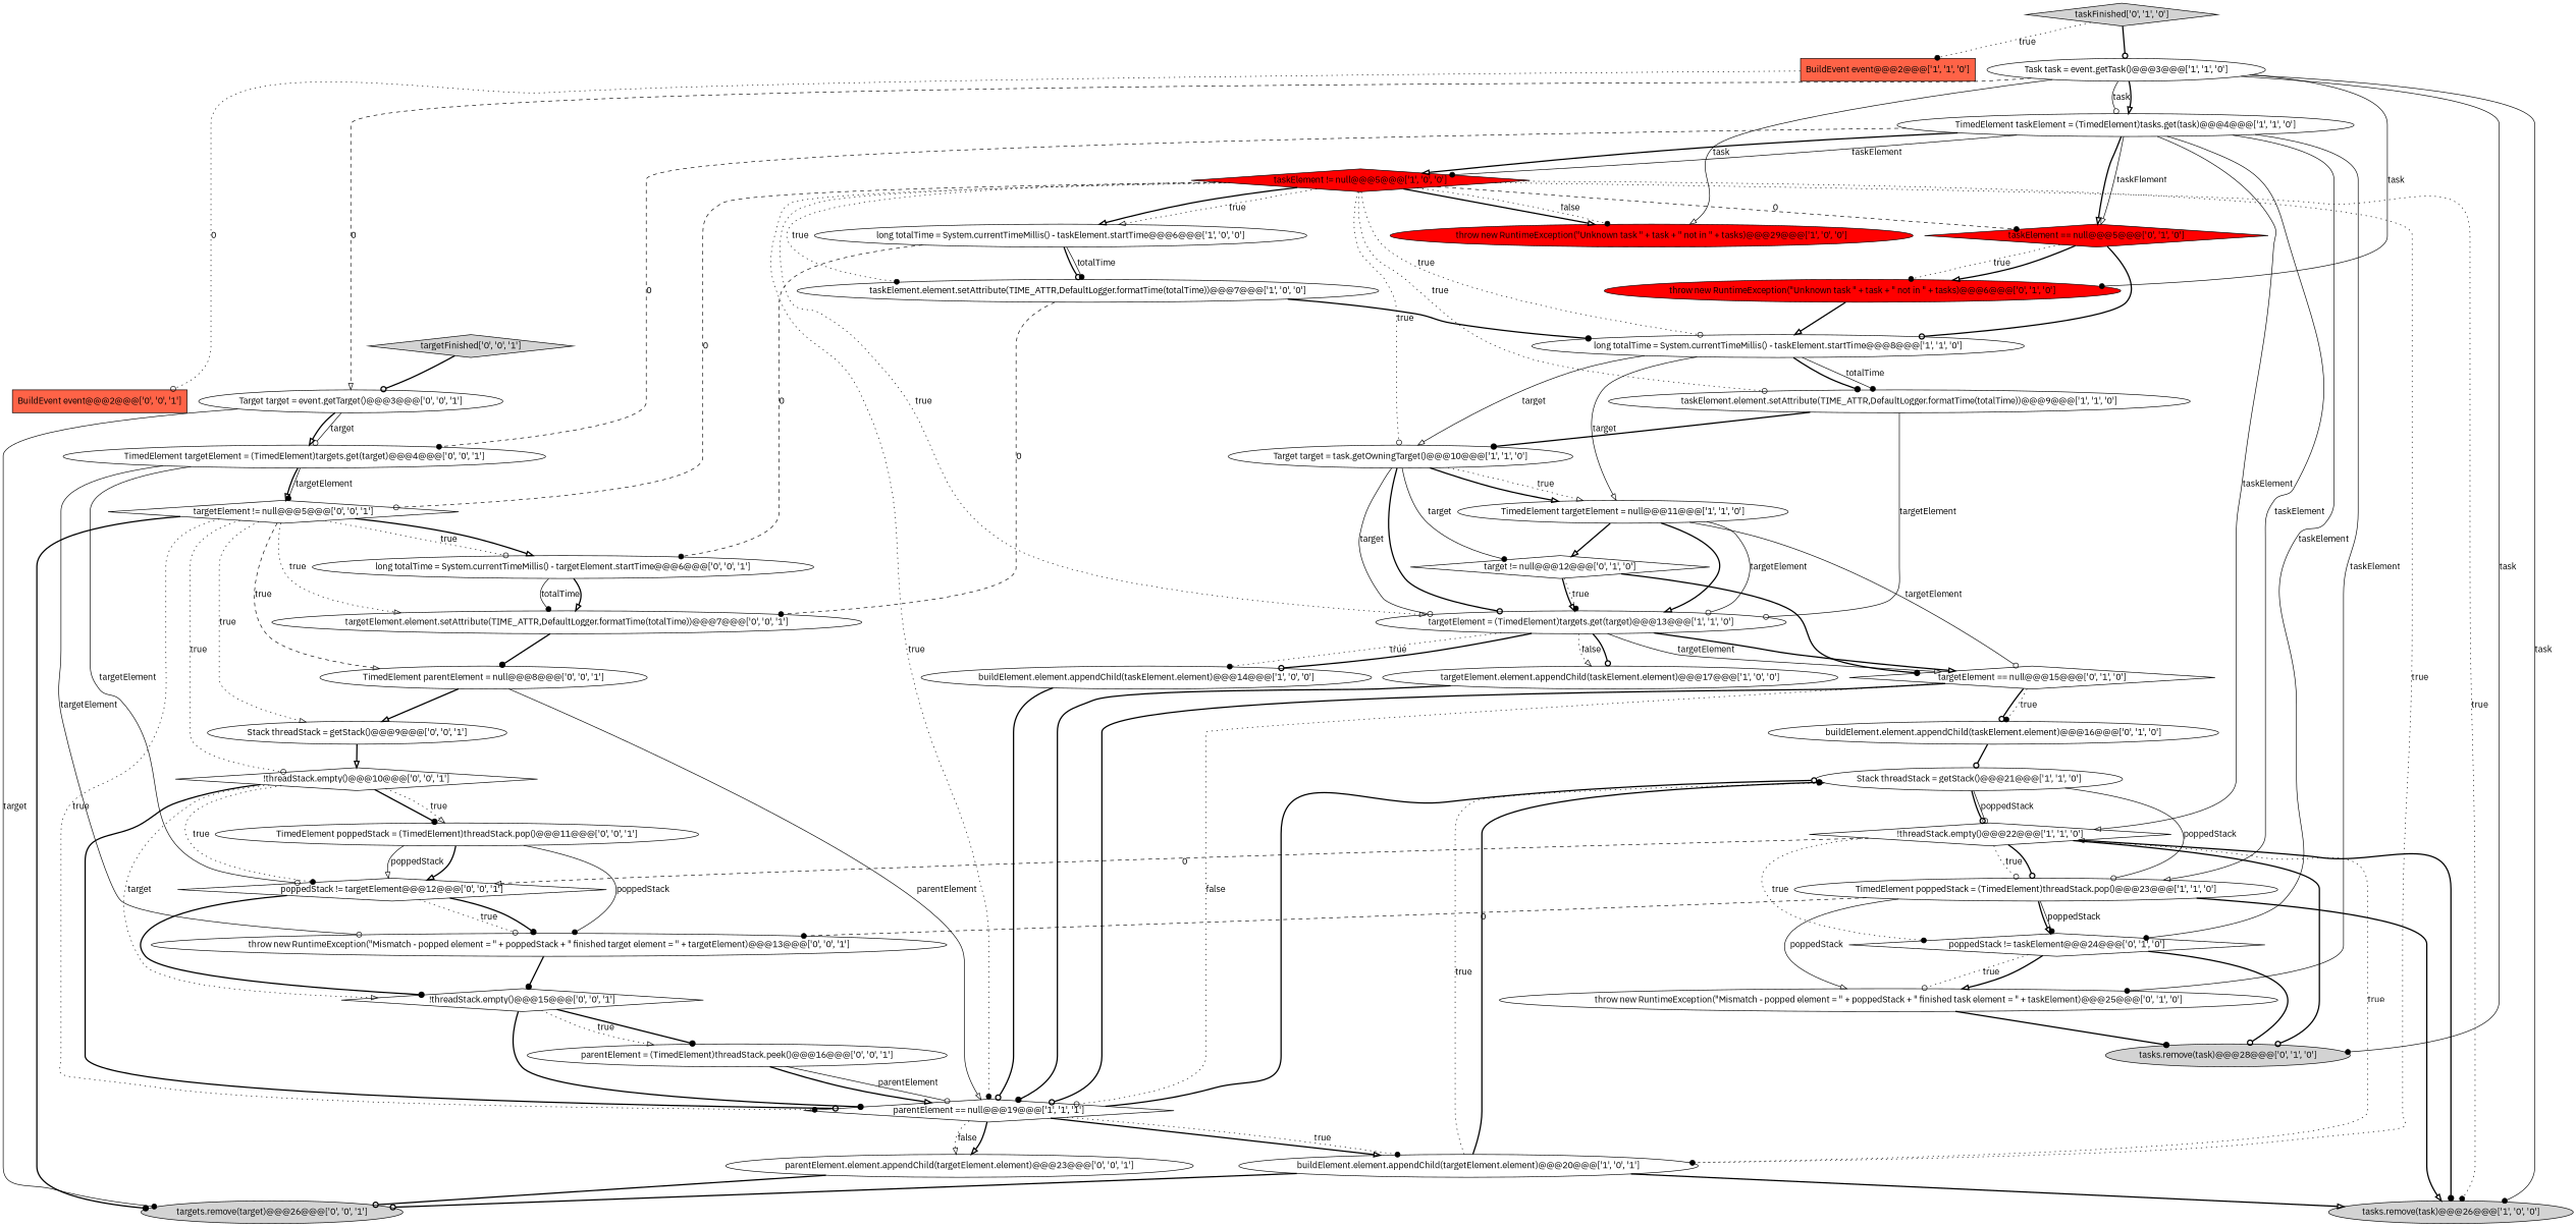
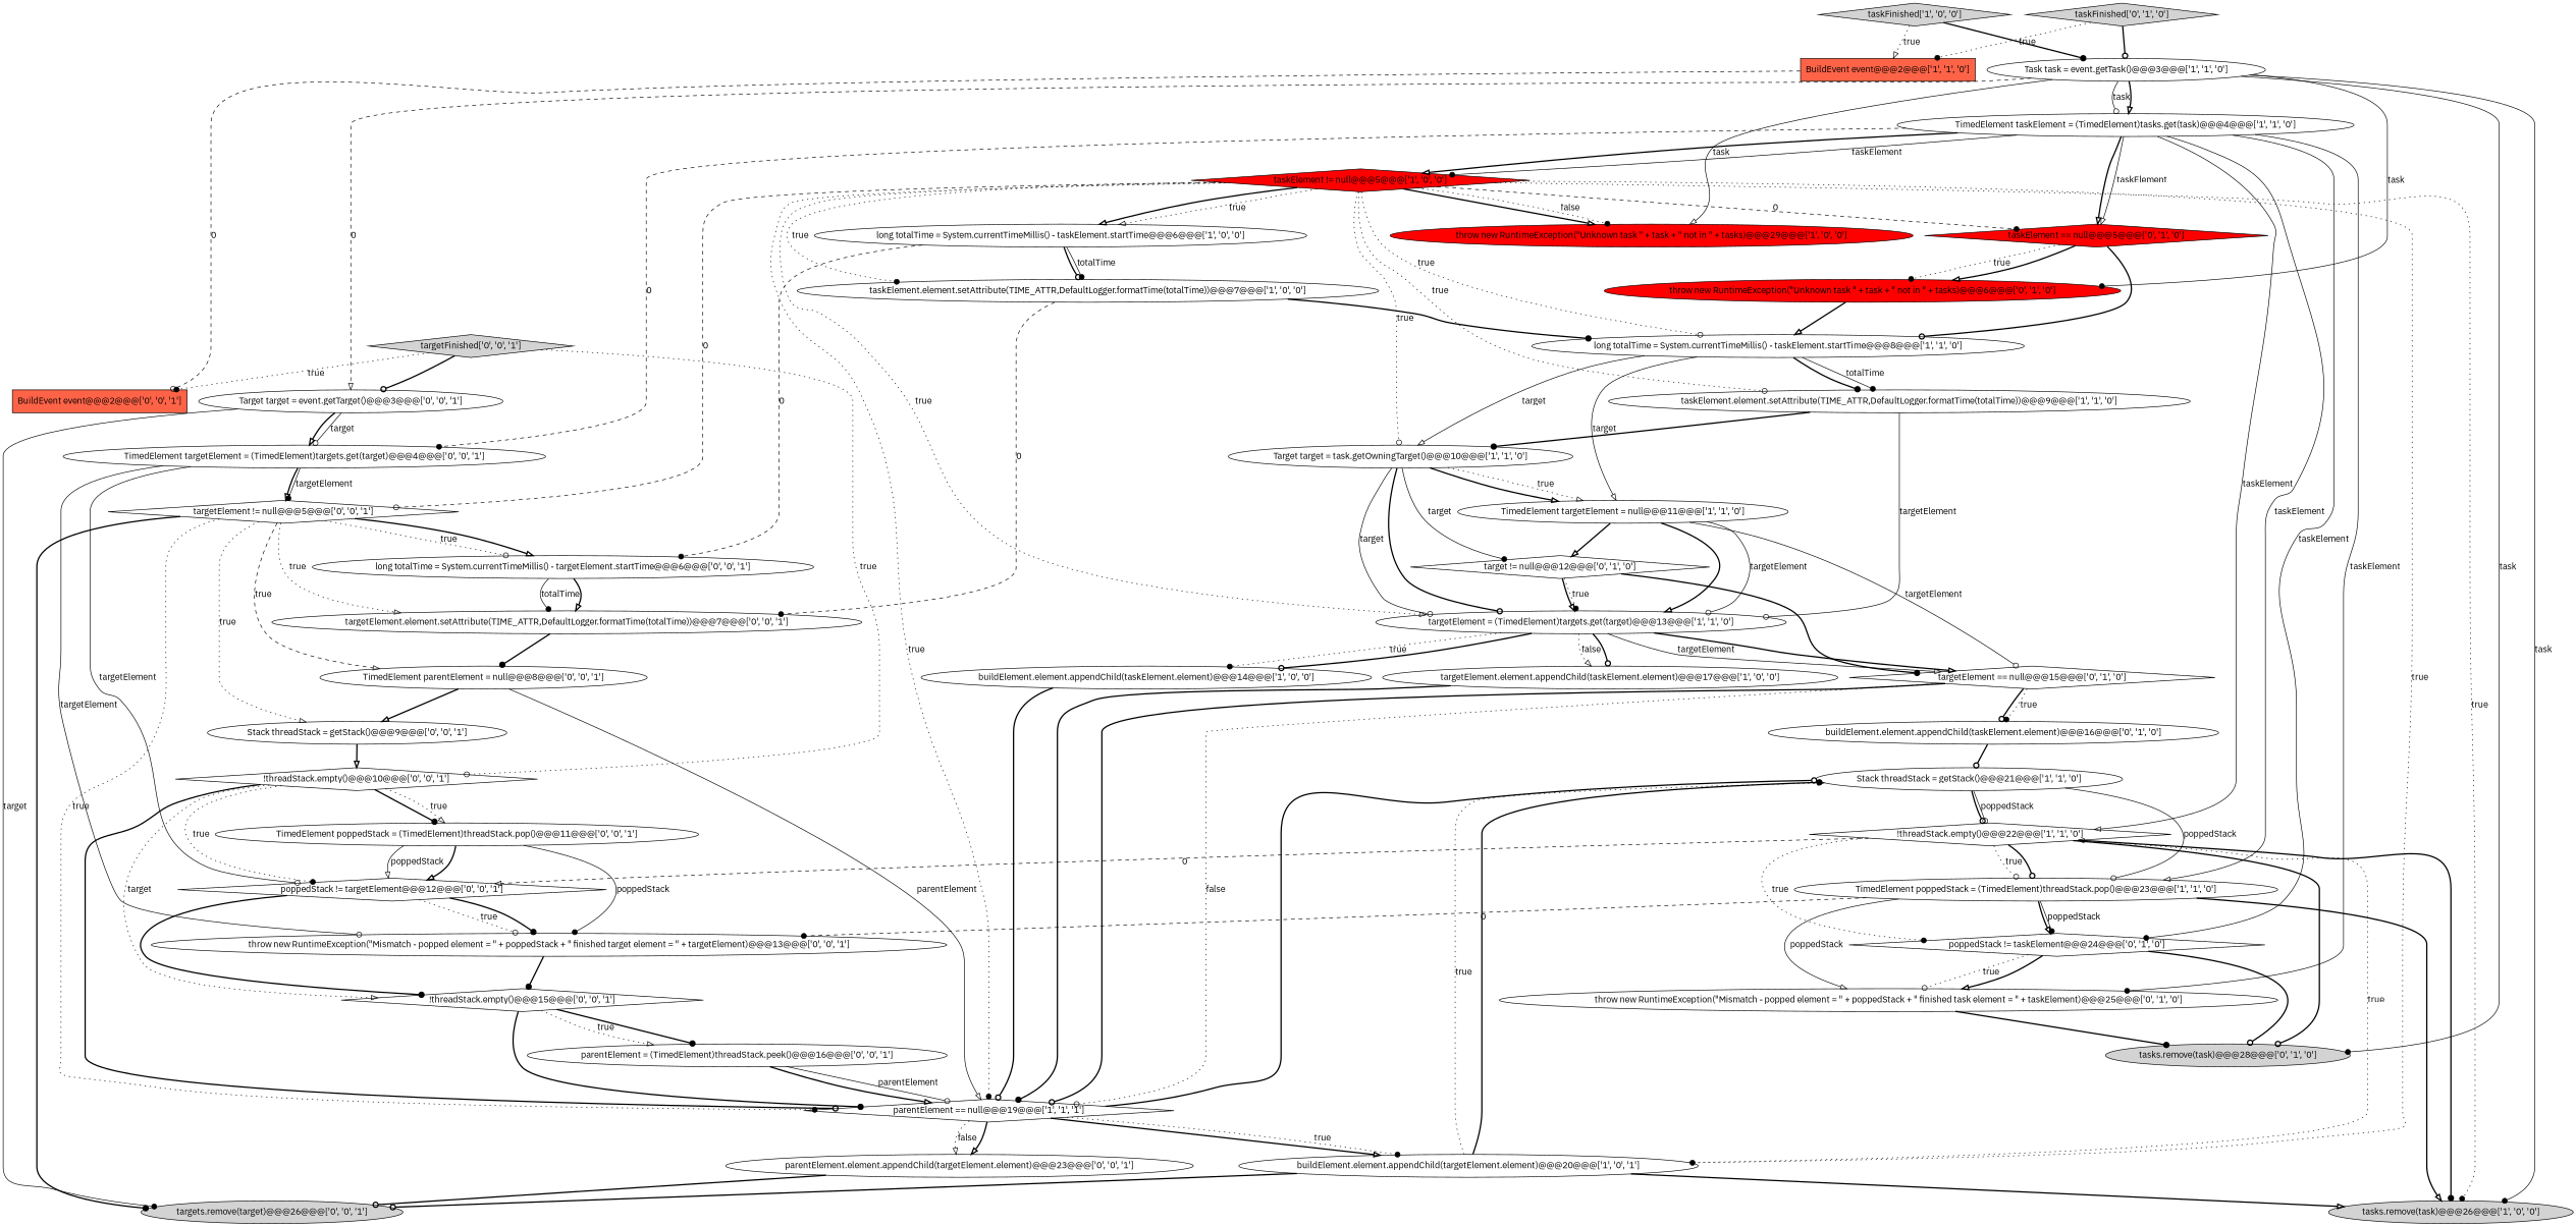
  digraph {
    fontname="IBM Plex Sans"
    node [fillcolor=white fontname="IBM Plex Sans" shape=ellipse style=filled]
    edge [arrowhead=onormal fontname="IBM Plex Sans" style=bold]
    n1 [label="targetElement == null@@@15@@@['0', '1', '0']" shape=diamond]
    n2 [label="buildElement.element.appendChild(taskElement.element)@@@16@@@['0', '1', '0']"]
    n3 [label="parentElement == null@@@19@@@['1', '1', '1']" shape=diamond]
    n4 [label="Stack threadStack = getStack()@@@21@@@['1', '1', '0']"]
    n5 [label="buildElement.element.appendChild(targetElement.element)@@@20@@@['1', '0', '1']"]
    n6 [label="parentElement.element.appendChild(targetElement.element)@@@23@@@['0', '0', '1']"]
    n7 [fillcolor=red label="taskElement != null@@@5@@@['1', '0', '0']" shape=diamond]
    n8 [fillcolor=lightgray label="tasks.remove(task)@@@26@@@['1', '0', '0']"]
    n9 [fillcolor=red label="taskElement == null@@@5@@@['0', '1', '0']" shape=diamond]
    n10 [fillcolor=red label="throw new RuntimeException(\"Unknown task \" + task + \" not in \" + tasks)@@@29@@@['1', '0', '0']"]
    n11 [label="Target target = task.getOwningTarget()@@@10@@@['1', '1', '0']"]
    n12 [label="taskElement.element.setAttribute(TIME_ATTR,DefaultLogger.formatTime(totalTime))@@@9@@@['1', '1', '0']"]
    n13 [label="targetElement != null@@@5@@@['0', '0', '1']" shape=diamond]
    n14 [label="long totalTime = System.currentTimeMillis() - taskElement.startTime@@@8@@@['1', '1', '0']"]
    n15 [label="long totalTime = System.currentTimeMillis() - taskElement.startTime@@@6@@@['1', '0', '0']"]
    n16 [label="targetElement = (TimedElement)targets.get(target)@@@13@@@['1', '1', '0']"]
    n17 [label="taskElement.element.setAttribute(TIME_ATTR,DefaultLogger.formatTime(totalTime))@@@7@@@['1', '0', '0']"]
    n18 [fillcolor=red label="throw new RuntimeException(\"Unknown task \" + task + \" not in \" + tasks)@@@6@@@['0', '1', '0']"]
    n19 [label="TimedElement targetElement = null@@@11@@@['1', '1', '0']"]
    n20 [label="target != null@@@12@@@['0', '1', '0']" shape=diamond]
    n21 [label="!threadStack.empty()@@@10@@@['0', '0', '1']" shape=diamond]
    n22 [fillcolor=lightgray label="targets.remove(target)@@@26@@@['0', '0', '1']"]
    n23 [label="Stack threadStack = getStack()@@@9@@@['0', '0', '1']"]
    n24 [label="targetElement.element.setAttribute(TIME_ATTR,DefaultLogger.formatTime(totalTime))@@@7@@@['0', '0', '1']"]
    n25 [label="TimedElement parentElement = null@@@8@@@['0', '0', '1']"]
    n26 [label="long totalTime = System.currentTimeMillis() - targetElement.startTime@@@6@@@['0', '0', '1']"]
    n27 [label="!threadStack.empty()@@@22@@@['1', '1', '0']" shape=diamond]
    n28 [label="targetElement.element.appendChild(taskElement.element)@@@17@@@['1', '0', '0']"]
    n29 [label="buildElement.element.appendChild(taskElement.element)@@@14@@@['1', '0', '0']"]
    n30 [label="TimedElement poppedStack = (TimedElement)threadStack.pop()@@@23@@@['1', '1', '0']"]
    n31 [label="poppedStack != targetElement@@@12@@@['0', '0', '1']" shape=diamond]
    n32 [fillcolor=lightgray label="tasks.remove(task)@@@28@@@['0', '1', '0']"]
    n33 [label="poppedStack != taskElement@@@24@@@['0', '1', '0']" shape=diamond]
    n34 [label="throw new RuntimeException(\"Mismatch - popped element = \" + poppedStack + \" finished task element = \" + taskElement)@@@25@@@['0', '1', '0']"]
    n35 [label="throw new RuntimeException(\"Mismatch - popped element = \" + poppedStack + \" finished target element = \" + targetElement)@@@13@@@['0', '0', '1']"]
    n36 [label="TimedElement poppedStack = (TimedElement)threadStack.pop()@@@11@@@['0', '0', '1']"]
    n37 [label="!threadStack.empty()@@@15@@@['0', '0', '1']" shape=diamond]
    n38 [label="parentElement = (TimedElement)threadStack.peek()@@@16@@@['0', '0', '1']"]
    n39 [fillcolor=tomato label="BuildEvent event@@@2@@@['1', '1', '0']" shape=box]
    n40 [fillcolor=tomato label="BuildEvent event@@@2@@@['0', '0', '1']" shape=box]
    n41 [fillcolor=lightgray label="targetFinished['0', '0', '1']" shape=diamond]
    n42 [label="Target target = event.getTarget()@@@3@@@['0', '0', '1']"]
    n43 [label="TimedElement targetElement = (TimedElement)targets.get(target)@@@4@@@['0', '0', '1']"]
    n44 [label="Task task = event.getTask()@@@3@@@['1', '1', '0']"]
    n45 [label="TimedElement taskElement = (TimedElement)tasks.get(task)@@@4@@@['1', '1', '0']"]
+   n46 [fillcolor=lightgray label="taskFinished['1', '0', '0']" shape=diamond]
    n47 [fillcolor=lightgray label="taskFinished['0', '1', '0']" shape=diamond]
    n1 -> n2 [arrowhead=odot]
    n1 -> n2 [arrowhead=dot label=true style=dotted]
    n1 -> n3 [arrowhead=odot label=false style=dotted]
    n1 -> n3 [arrowhead=odot]
    n2 -> n4 [arrowhead=odot]
    n3 -> n4 [arrowhead=odot]
    n3 -> n5
    n3 -> n5 [arrowhead=dot label=true style=dotted]
    n3 -> n6
    n3 -> n6 [label=false style=dotted]
    n4 -> n27 [arrowhead=odot label=poppedStack style=solid]
    n4 -> n27 [arrowhead=odot]
    n4 -> n30 [arrowhead=odot label=poppedStack style=solid]
    n5 -> n4 [label=true style=dotted]
    n5 -> n4 [arrowhead=dot]
    n5 -> n8
    n5 -> n22 [arrowhead=odot]
    n5 -> n27 [label=true style=dotted]
    n6 -> n22 [arrowhead=odot]
    n7 -> n3 [arrowhead=dot label=true style=dotted]
    n7 -> n5 [arrowhead=dot label=true style=dotted]
    n7 -> n8 [arrowhead=dot label=true style=dotted]
    n7 -> n9 [arrowhead=dot label=0 style=dashed]
    n7 -> n10
    n7 -> n10 [arrowhead=dot label=false style=dotted]
    n7 -> n11 [arrowhead=odot label=true style=dotted]
    n7 -> n12 [arrowhead=odot label=true style=dotted]
    n7 -> n13 [arrowhead=odot label=0 style=dashed]
    n7 -> n14 [arrowhead=odot label=true style=dotted]
    n7 -> n15 [label=true style=dotted]
    n7 -> n15
    n7 -> n16 [label=true style=dotted]
    n7 -> n17 [arrowhead=dot label=true style=dotted]
    n9 -> n14 [arrowhead=odot]
    n9 -> n18 [arrowhead=dot label=true style=dotted]
    n9 -> n18
    n11 -> n16 [arrowhead=odot label=target style=solid]
    n11 -> n16 [arrowhead=odot]
    n11 -> n19 [label=true style=dotted]
    n11 -> n19
    n11 -> n20 [arrowhead=dot label=target style=solid]
    n12 -> n11 [arrowhead=dot]
    n12 -> n16 [arrowhead=odot label=targetElement style=solid]
    n13 -> n3 [arrowhead=dot label=true style=dotted]
-   n13 -> n21 [arrowhead=odot label=true style=dotted]
+   n41 -> n21 [arrowhead=odot label=true style=dotted]
    n13 -> n22 [arrowhead=dot]
    n13 -> n23 [label=true style=dotted]
    n13 -> n24 [label=true style=dotted]
    n13 -> n25 [label=true style=dashed]
    n13 -> n26 [arrowhead=odot label=true style=dotted]
    n13 -> n26
    n14 -> n11 [label=target style=solid]
    n14 -> n12 [arrowhead=dot label=totalTime style=solid]
    n14 -> n12 [arrowhead=dot]
    n14 -> n19 [label=target style=solid]
    n15 -> n17 [arrowhead=odot]
    n15 -> n17 [arrowhead=dot label=totalTime style=solid]
    n15 -> n26 [arrowhead=dot label=0 style=dashed]
    n16 -> n1
    n16 -> n1 [label=targetElement style=solid]
    n16 -> n28 [label=false style=dotted]
    n16 -> n28 [arrowhead=odot]
    n16 -> n29 [arrowhead=dot label=true style=dotted]
    n16 -> n29 [arrowhead=odot]
    n17 -> n14 [arrowhead=dot]
    n17 -> n24 [arrowhead=dot label=0 style=dashed]
    n18 -> n14
    n19 -> n1 [arrowhead=odot label=targetElement style=solid]
    n19 -> n16 [arrowhead=odot label=targetElement style=solid]
    n19 -> n16
    n19 -> n20
    n20 -> n1 [arrowhead=dot]
    n20 -> n16 [arrowhead=dot label=true style=dotted]
    n20 -> n16
    n21 -> n3 [arrowhead=odot]
    n21 -> n31 [arrowhead=dot label=true style=dotted]
    n21 -> n36 [arrowhead=dot]
    n21 -> n36 [label=true style=dotted]
    n21 -> n37 [label=target style=dotted]
    n23 -> n21
    n24 -> n25 [arrowhead=dot]
    n25 -> n3 [label=parentElement style=solid]
    n25 -> n23
    n26 -> n24 [arrowhead=dot label=totalTime style=solid]
    n26 -> n24
    n27 -> n8 [arrowhead=dot]
    n27 -> n30 [arrowhead=odot label=true style=dotted]
    n27 -> n30 [arrowhead=odot]
    n27 -> n31 [label=0 style=dashed]
    n27 -> n32 [arrowhead=odot]
    n27 -> n33 [arrowhead=dot label=true style=dotted]
    n28 -> n3 [arrowhead=dot]
    n29 -> n3 [arrowhead=odot]
    n30 -> n8
    n30 -> n33 [arrowhead=dot label=poppedStack style=solid]
    n30 -> n33
    n30 -> n34 [label=poppedStack style=solid]
    n30 -> n35 [arrowhead=dot label=0 style=dashed]
    n31 -> n35 [arrowhead=odot label=true style=dotted]
    n31 -> n35 [arrowhead=dot]
    n31 -> n37 [arrowhead=dot]
    n33 -> n32 [arrowhead=odot]
    n33 -> n34 [arrowhead=odot label=true style=dotted]
    n33 -> n34
    n34 -> n32 [arrowhead=dot]
    n35 -> n37 [arrowhead=dot]
    n36 -> n31
    n36 -> n31 [label=poppedStack style=solid]
    n36 -> n35 [arrowhead=dot label=poppedStack style=solid]
    n37 -> n3 [arrowhead=dot]
    n37 -> n38 [arrowhead=dot]
    n37 -> n38 [label=true style=dotted]
    n38 -> n3
    n38 -> n3 [arrowhead=odot label=parentElement style=solid]
-   n39 -> n40 [arrowhead=odot label=0 style=dotted]
+   n39 -> n40 [arrowhead=odot label=0 style=dashed]
+   n41 -> n40 [arrowhead=dot label=true style=dotted]
    n41 -> n42 [arrowhead=odot]
    n42 -> n22 [arrowhead=dot label=target style=solid]
    n42 -> n43
    n42 -> n43 [arrowhead=odot label=target style=solid]
    n43 -> n13 [arrowhead=dot label=targetElement style=solid]
    n43 -> n13
    n43 -> n31 [arrowhead=odot label=targetElement style=solid]
    n43 -> n35 [arrowhead=odot label=targetElement style=solid]
    n44 -> n8 [arrowhead=dot label=task style=solid]
    n44 -> n10 [label=task style=solid]
    n44 -> n18 [arrowhead=dot label=task style=solid]
    n44 -> n32 [arrowhead=dot label=task style=solid]
    n44 -> n42 [label=0 style=dashed]
    n44 -> n45 [arrowhead=odot label=task style=solid]
    n44 -> n45
    n45 -> n7
    n45 -> n7 [arrowhead=dot label=taskElement style=solid]
    n45 -> n9 [label=taskElement style=solid]
    n45 -> n9
    n45 -> n27 [label=taskElement style=solid]
    n45 -> n30 [label=taskElement style=solid]
    n45 -> n33 [arrowhead=dot label=taskElement style=solid]
    n45 -> n34 [arrowhead=dot label=taskElement style=solid]
    n45 -> n43 [arrowhead=dot label=0 style=dashed]
+   n46 -> n39 [label=true style=dotted]
+   n46 -> n44 [arrowhead=dot]
    n47 -> n39 [arrowhead=dot label=true style=dotted]
    n47 -> n44 [arrowhead=odot]
  }
